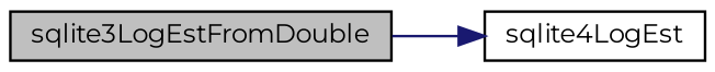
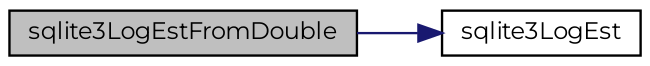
  digraph {
    rankdir=LR
    fontname=Montserrat
    node [color=black fontname=Montserrat fontsize=10 shape=record style=filled]
    n1 [fillcolor=grey75 fontcolor=black height=0.2 label=sqlite3LogEstFromDouble width=0.4]
-   n2 [fillcolor=white height=0.2 label=sqlite4LogEst width=0.4]
+   n2 [fillcolor=white height=0.2 label=sqlite3LogEst width=0.4]
    n1 -> n2 [color=midnightblue fontname=Montserrat fontsize=10 labelfontname=FreeSans labelfontsize=10 style=solid]
  }
